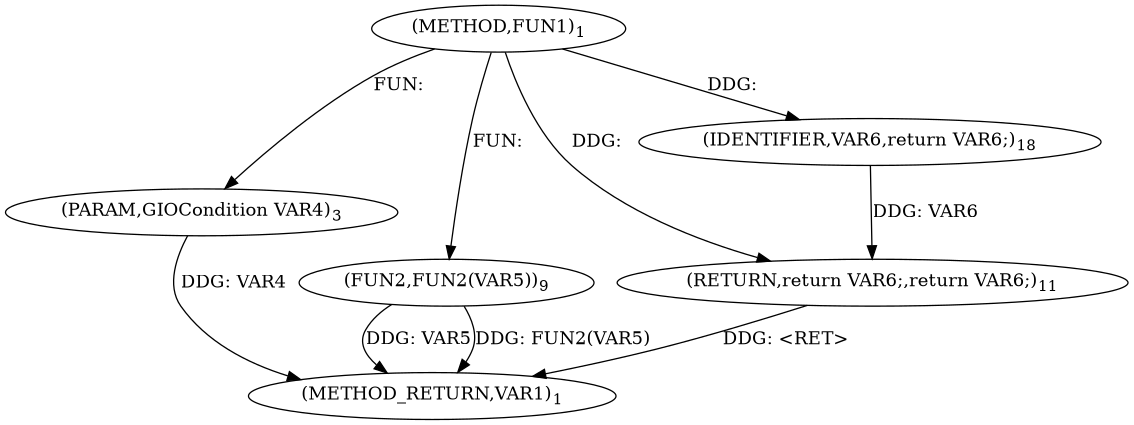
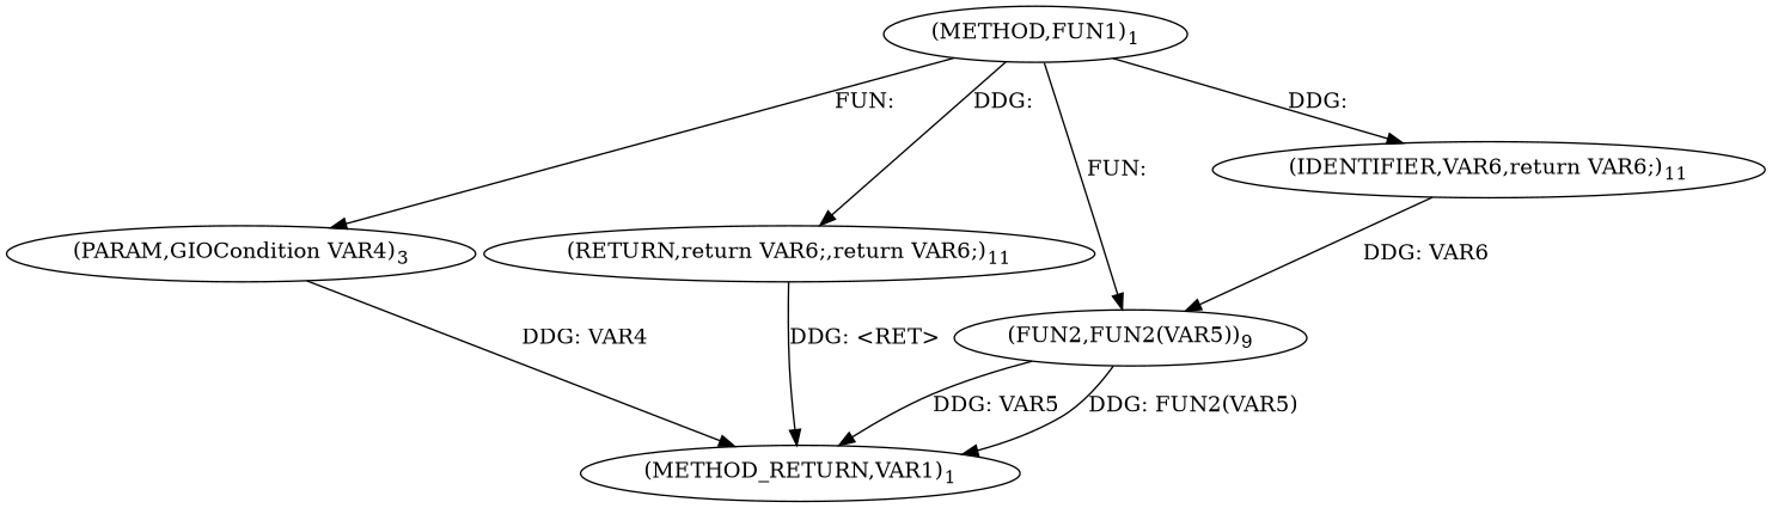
  digraph {
    n1 [label=<(METHOD,FUN1)<SUB>1</SUB>>]
    n2 [label=<(PARAM,GIOCondition VAR4)<SUB>3</SUB>>]
    n3 [label=<(FUN2,FUN2(VAR5))<SUB>9</SUB>>]
    n4 [label=<(RETURN,return VAR6;,return VAR6;)<SUB>11</SUB>>]
-   n5 [label=<(IDENTIFIER,VAR6,return VAR6;)<SUB>18</SUB>>]
+   n5 [label=<(IDENTIFIER,VAR6,return VAR6;)<SUB>11</SUB>>]
    n6 [label=<(METHOD_RETURN,VAR1)<SUB>1</SUB>>]
    n1 -> n2 [label="FUN: "]
    n1 -> n3 [label="FUN: "]
    n1 -> n4 [label="DDG: "]
    n1 -> n5 [label="DDG: "]
    n2 -> n6 [label="DDG: VAR4"]
    n3 -> n6 [label="DDG: VAR5"]
    n3 -> n6 [label="DDG: FUN2(VAR5)"]
    n4 -> n6 [label="DDG: &lt;RET&gt;"]
-   n5 -> n4 [label="DDG: VAR6"]
+   n5 -> n3 [label="DDG: VAR6"]
  }
